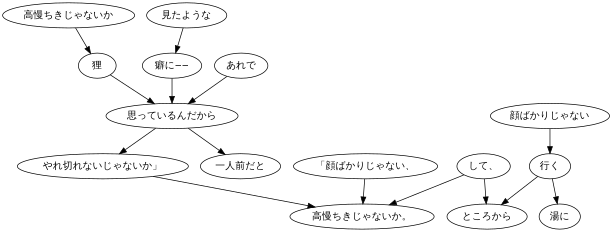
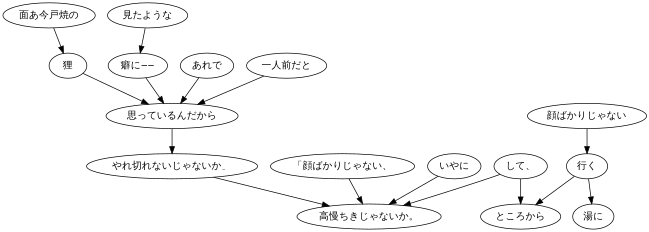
  digraph {
    fontname="Roboto Condensed"
    node [fontname="Roboto Condensed"]
    edge [fontname="Roboto Condensed"]
-   n1 [label="高慢ちきじゃないか"]
+   n1 [label="面あ今戸焼の"]
    n2 [label="狸"]
    n3 [label="思っているんだから"]
    n4 [label="見たような"]
    n5 [label="癖に——"]
    n6 [label="やれ切れないじゃないか」"]
    n7 [label="あれで"]
    n8 [label="一人前だと"]
    n9 [label="高慢ちきじゃないか。"]
    n10 [label="「顔ばかりじゃない、"]
    n11 [label="顔ばかりじゃない"]
    n12 [label="行く"]
    n13 [label="湯に"]
    n14 [label="ところから"]
    n15 [label="して、"]
+   n16 [label="いやに"]
    n1 -> n2
    n2 -> n3
    n3 -> n6
    n4 -> n5
    n5 -> n3
    n6 -> n9
    n7 -> n3
-   n3 -> n8
+   n8 -> n3
    n10 -> n9
    n11 -> n12
    n12 -> n13
    n12 -> n14
    n15 -> n9
    n15 -> n14
+   n16 -> n9
  }
